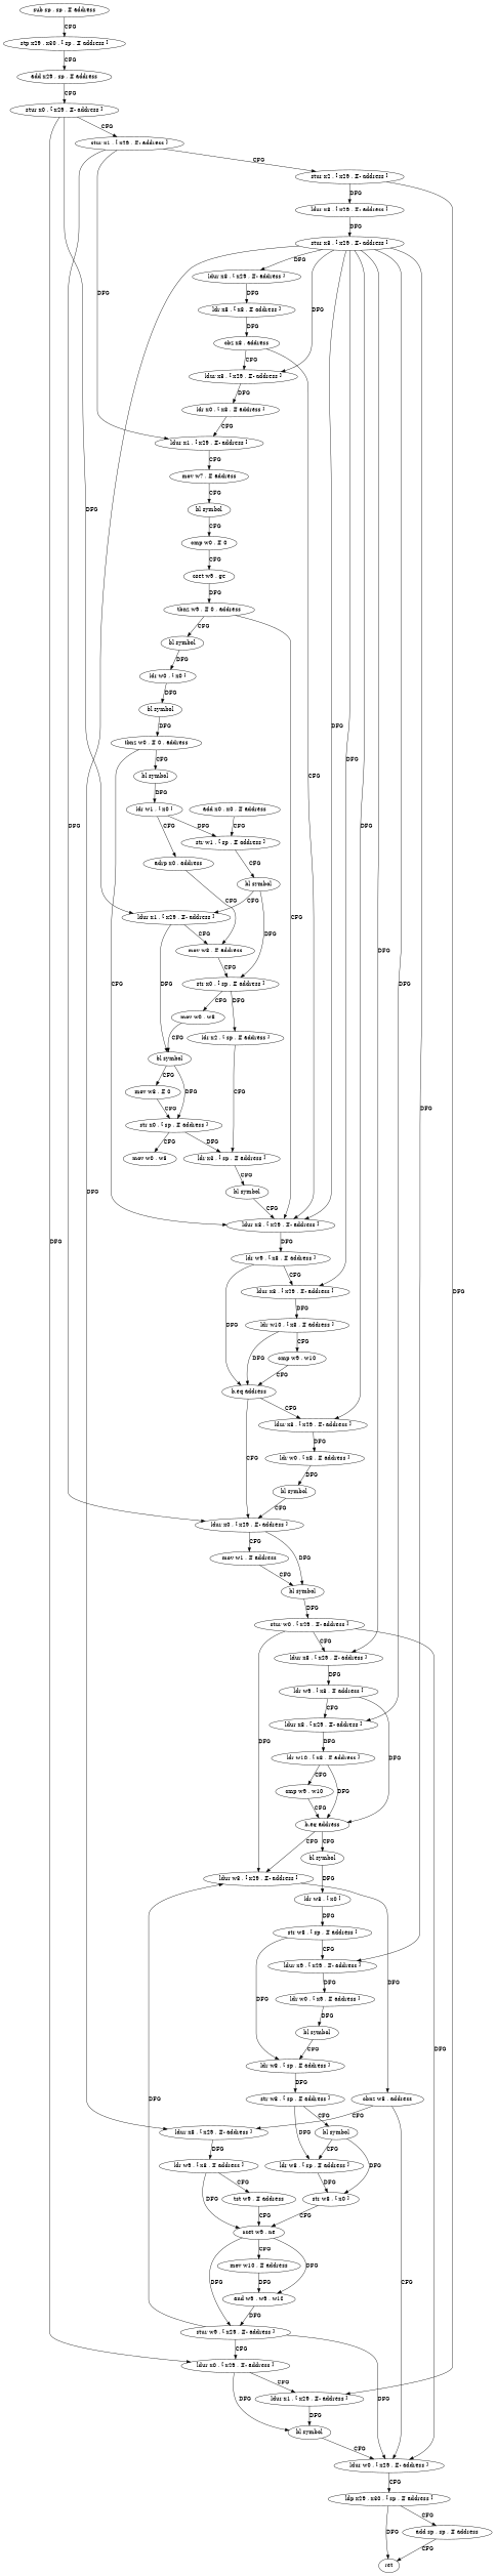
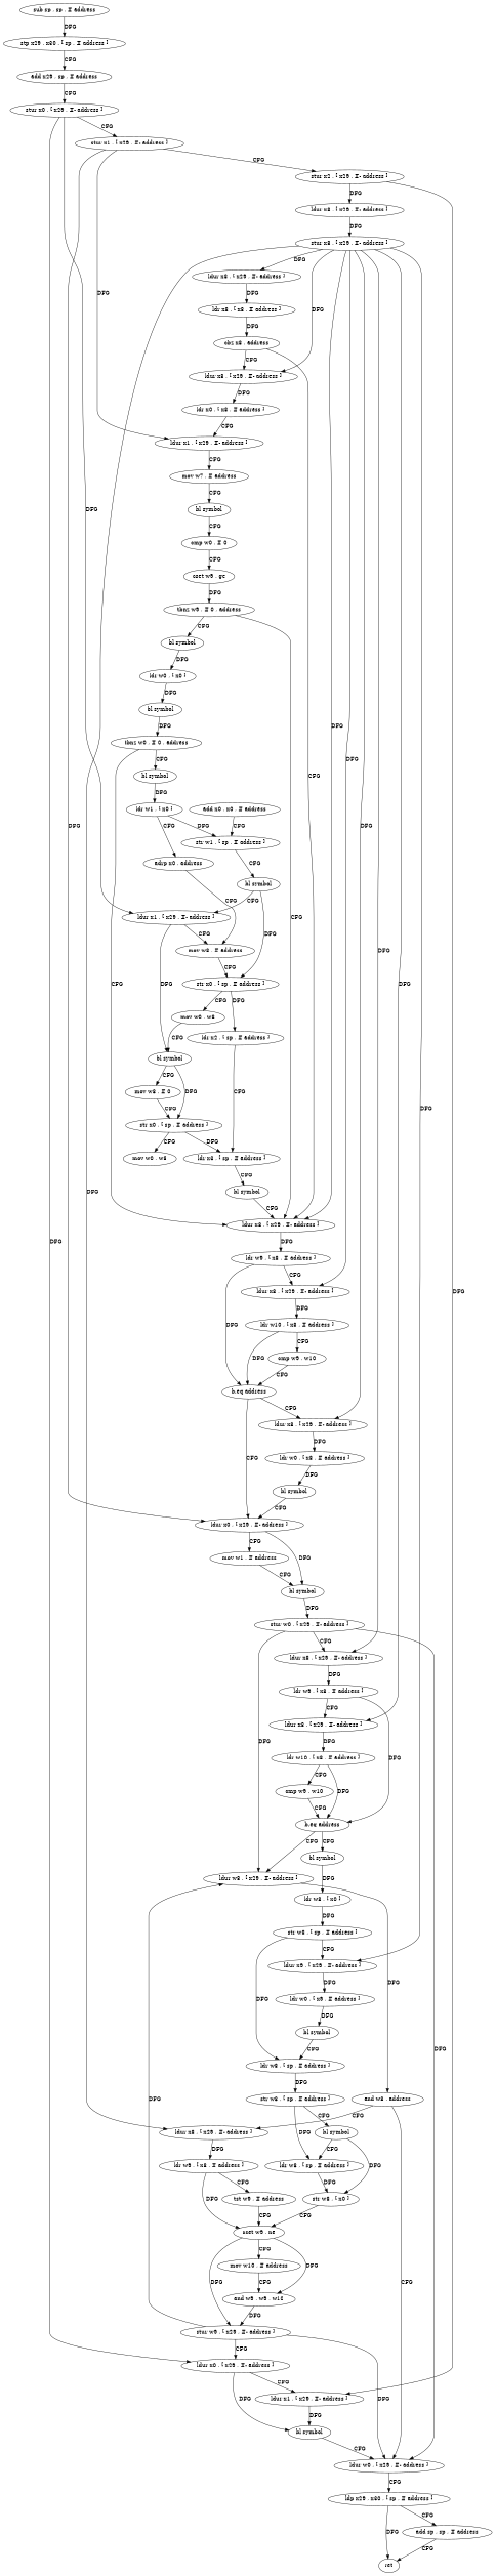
  digraph {
    n1 [label="sub sp , sp , # address"]
    n2 [label="stp x29 , x30 , [ sp , # address ]"]
    n3 [label="add x29 , sp , # address"]
    n4 [label="stur x0 , [ x29 , #- address ]"]
    n5 [label="stur x1 , [ x29 , #- address ]"]
    n6 [label="ldur x1 , [ x29 , #- address ]"]
    n7 [label="ldur x0 , [ x29 , #- address ]"]
    n8 [label="stur x2 , [ x29 , #- address ]"]
    n9 [label="ldur x0 , [ x29 , #- address ]"]
    n10 [label="ldur x1 , [ x29 , #- address ]"]
    n11 [label="mov w8 , # address"]
    n12 [label="bl symbol"]
    n13 [label="ldur x1 , [ x29 , #- address ]"]
    n14 [label="bl symbol"]
    n15 [label="ldur x8 , [ x29 , #- address ]"]
    n16 [label="mov w1 , # address"]
    n17 [label="bl symbol"]
    n18 [label="mov w7 , # address"]
    n19 [label="stur x8 , [ x29 , #- address ]"]
    n20 [label="ldur x8 , [ x29 , #- address ]"]
    n21 [label="ldur x8 , [ x29 , #- address ]"]
    n22 [label="ldur x8 , [ x29 , #- address ]"]
    n23 [label="ldur x8 , [ x29 , #- address ]"]
    n24 [label="ldur x8 , [ x29 , #- address ]"]
    n25 [label="ldur x8 , [ x29 , #- address ]"]
    n26 [label="ldur x8 , [ x29 , #- address ]"]
    n27 [label="ldur x8 , [ x29 , #- address ]"]
    n28 [label="ldur x9 , [ x29 , #- address ]"]
    n29 [label="ldr x8 , [ x8 , # address ]"]
    n30 [label="ldr w9 , [ x8 , # address ]"]
    n31 [label="ldr x0 , [ x8 , # address ]"]
    n32 [label="ldr w10 , [ x8 , # address ]"]
    n33 [label="ldr w0 , [ x8 , # address ]"]
    n34 [label="ldr w9 , [ x8 , # address ]"]
    n35 [label="ldr w10 , [ x8 , # address ]"]
    n36 [label="ldr w9 , [ x8 , # address ]"]
    n37 [label="ldr w0 , [ x9 , # address ]"]
    n38 [label="cbz x8 , address"]
    n39 [label="b.eq address"]
    n40 [label="cmp w9 , w10"]
    n41 [label="stur w0 , [ x29 , #- address ]"]
    n42 [label="bl symbol"]
    n43 [label="bl symbol"]
    n44 [label="cmp w0 , # 0"]
    n45 [label="cset w9 , ge"]
    n46 [label="tbnz w9 , # 0 , address"]
    n47 [label="bl symbol"]
    n48 [label="ldr w0 , [ x0 ]"]
    n49 [label="bl symbol"]
    n50 [label="ldur w8 , [ x29 , #- address ]"]
    n51 [label="ldur w0 , [ x29 , #- address ]"]
-   n52 [label="cbnz w8 , address"]
+   n52 [label="and w8 , address"]
    n53 [label="ldp x29 , x30 , [ sp , # address ]"]
    n54 [label="b.eq address"]
    n55 [label="bl symbol"]
    n56 [label="cmp w9 , w10"]
    n57 [label="ldr w8 , [ x0 ]"]
    n58 [label="str w8 , [ sp , # address ]"]
    n59 [label="tbnz w0 , # 0 , address"]
    n60 [label="bl symbol"]
    n61 [label="ldr w1 , [ x0 ]"]
    n62 [label="adrp x0 , address"]
    n63 [label="str w1 , [ sp , # address ]"]
    n64 [label=ret]
    n65 [label="add sp , sp , # address"]
    n66 [label="tst w9 , # address"]
    n67 [label="cset w9 , ne"]
    n68 [label="ldr w8 , [ sp , # address ]"]
    n69 [label="str w8 , [ sp , # address ]"]
    n70 [label="bl symbol"]
    n71 [label="bl symbol"]
    n72 [label="ldr w8 , [ sp , # address ]"]
    n73 [label="str w8 , [ x0 ]"]
    n74 [label="bl symbol"]
    n75 [label="add x0 , x0 , # address"]
    n76 [label="str x0 , [ sp , # address ]"]
    n77 [label="mov w0 , w8"]
    n78 [label="ldr x2 , [ sp , # address ]"]
    n79 [label="mov w8 , # 0"]
    n80 [label="str x0 , [ sp , # address ]"]
    n81 [label="ldr x3 , [ sp , # address ]"]
    n82 [label="mov w0 , w8"]
    n83 [label="bl symbol"]
    n84 [label="mov w10 , # address"]
    n85 [label="and w9 , w9 , w10"]
    n86 [label="stur w9 , [ x29 , #- address ]"]
-   n1 -> n2 [label=CFG]
+   n1 -> n2 [label=DFG]
    n2 -> n3 [label=CFG]
    n3 -> n4 [label=CFG]
    n4 -> n5 [label=CFG]
    n4 -> n6 [label=DFG]
    n4 -> n7 [label=DFG]
    n5 -> n8 [label=CFG]
    n5 -> n9 [label=DFG]
    n5 -> n10 [label=DFG]
    n6 -> n11 [label=CFG]
    n6 -> n12 [label=DFG]
    n7 -> n13 [label=CFG]
    n7 -> n14 [label=DFG]
    n8 -> n13 [label=DFG]
    n8 -> n15 [label=DFG]
    n9 -> n16 [label=CFG]
    n9 -> n17 [label=DFG]
    n10 -> n18 [label=CFG]
    n11 -> n76 [label=CFG]
    n12 -> n79 [label=CFG]
    n12 -> n80 [label=DFG]
    n13 -> n14 [label=DFG]
    n14 -> n51 [label=CFG]
    n15 -> n19 [label=DFG]
    n16 -> n17 [label=CFG]
    n17 -> n41 [label=DFG]
    n18 -> n43 [label=CFG]
    n19 -> n20 [label=DFG]
    n19 -> n21 [label=DFG]
    n19 -> n22 [label=DFG]
    n19 -> n23 [label=DFG]
    n19 -> n24 [label=DFG]
    n19 -> n25 [label=DFG]
    n19 -> n26 [label=DFG]
    n19 -> n27 [label=DFG]
    n19 -> n28 [label=DFG]
    n20 -> n29 [label=DFG]
    n21 -> n30 [label=DFG]
    n22 -> n31 [label=DFG]
    n23 -> n32 [label=DFG]
    n24 -> n33 [label=DFG]
    n25 -> n34 [label=DFG]
    n26 -> n35 [label=DFG]
    n27 -> n36 [label=DFG]
    n28 -> n37 [label=DFG]
    n29 -> n38 [label=DFG]
    n30 -> n23 [label=CFG]
    n30 -> n39 [label=DFG]
    n31 -> n10 [label=CFG]
    n32 -> n39 [label=DFG]
    n32 -> n40 [label=CFG]
    n33 -> n42 [label=DFG]
    n34 -> n26 [label=CFG]
    n34 -> n54 [label=DFG]
    n35 -> n54 [label=DFG]
    n35 -> n56 [label=CFG]
    n36 -> n66 [label=CFG]
    n36 -> n67 [label=DFG]
    n37 -> n70 [label=DFG]
    n38 -> n21 [label=CFG]
    n38 -> n22 [label=CFG]
    n39 -> n9 [label=CFG]
    n39 -> n24 [label=CFG]
    n40 -> n39 [label=CFG]
    n41 -> n25 [label=CFG]
    n41 -> n50 [label=DFG]
    n41 -> n51 [label=DFG]
    n42 -> n9 [label=CFG]
    n43 -> n44 [label=CFG]
    n44 -> n45 [label=CFG]
    n45 -> n46 [label=DFG]
    n46 -> n21 [label=CFG]
    n46 -> n47 [label=CFG]
    n47 -> n48 [label=DFG]
    n48 -> n49 [label=DFG]
    n49 -> n59 [label=DFG]
    n50 -> n52 [label=DFG]
    n51 -> n53 [label=CFG]
    n52 -> n27 [label=CFG]
    n52 -> n51 [label=CFG]
    n53 -> n64 [label=DFG]
    n53 -> n65 [label=CFG]
    n54 -> n50 [label=CFG]
    n54 -> n55 [label=CFG]
    n55 -> n57 [label=DFG]
    n56 -> n54 [label=CFG]
    n57 -> n58 [label=DFG]
    n58 -> n28 [label=CFG]
    n58 -> n68 [label=DFG]
    n59 -> n21 [label=CFG]
    n59 -> n60 [label=CFG]
    n60 -> n61 [label=DFG]
    n61 -> n62 [label=CFG]
    n61 -> n63 [label=DFG]
    n62 -> n11 [label=CFG]
    n63 -> n74 [label=CFG]
    n65 -> n64 [label=CFG]
    n66 -> n67 [label=CFG]
    n67 -> n84 [label=CFG]
    n67 -> n85 [label=DFG]
    n67 -> n86 [label=DFG]
    n68 -> n69 [label=DFG]
    n69 -> n71 [label=CFG]
    n69 -> n72 [label=DFG]
    n70 -> n68 [label=CFG]
    n71 -> n72 [label=CFG]
    n71 -> n73 [label=DFG]
    n72 -> n73 [label=DFG]
    n73 -> n67 [label=CFG]
    n74 -> n6 [label=CFG]
    n74 -> n76 [label=DFG]
    n75 -> n63 [label=CFG]
    n76 -> n77 [label=CFG]
    n76 -> n78 [label=DFG]
    n77 -> n12 [label=CFG]
    n78 -> n81 [label=CFG]
    n79 -> n80 [label=CFG]
    n80 -> n81 [label=DFG]
    n80 -> n82 [label=CFG]
    n81 -> n83 [label=CFG]
    n83 -> n21 [label=CFG]
-   n84 -> n85 [label=DFG]
+   n84 -> n85 [label=CFG]
    n85 -> n86 [label=DFG]
    n86 -> n7 [label=CFG]
    n86 -> n50 [label=DFG]
    n86 -> n51 [label=DFG]
  }
